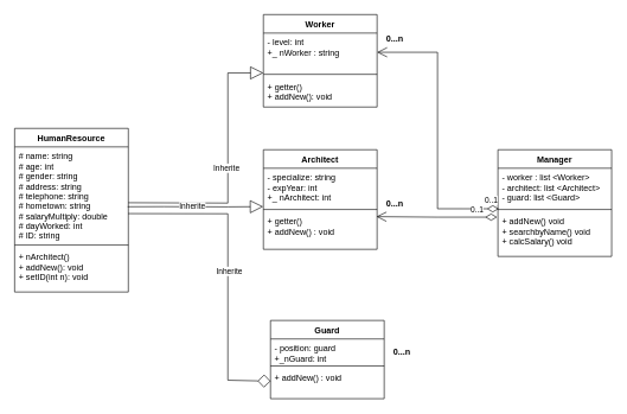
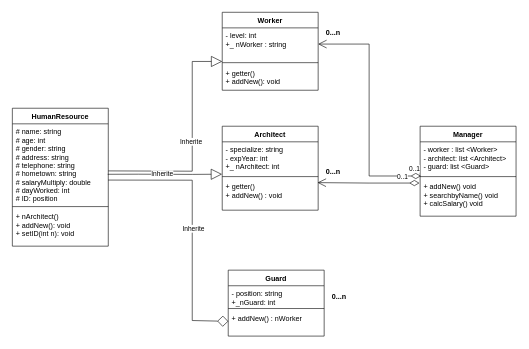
  <mxCell id="0" />
  <mxCell id="1" parent="0" />
  <mxCell id="2" value="HumanResource" style="swimlane;fontStyle=1;align=center;verticalAlign=top;childLayout=stackLayout;horizontal=1;startSize=26;horizontalStack=0;resizeParent=1;resizeParentMax=0;resizeLast=0;collapsible=1;marginBottom=0;" parent="1" vertex="1"><mxGeometry x="20" y="180" width="160" height="230" as="geometry" /></mxCell>
- <mxCell id="3" value="# name: string&#10;# age: int&#10;# gender: string&#10;# address: string &#10;# telephone: string&#10;# hometown: string&#10;# salaryMultiply: double&#10;# dayWorked: int &#10;# ID: string " style="text;strokeColor=none;fillColor=none;align=left;verticalAlign=top;spacingLeft=4;spacingRight=4;overflow=hidden;rotatable=0;points=[[0,0.5],[1,0.5]];portConstraint=eastwest;" parent="2" vertex="1"><mxGeometry y="26" width="160" height="134" as="geometry" /></mxCell>
+ <mxCell id="3" value="# name: string&#10;# age: int&#10;# gender: string&#10;# address: string &#10;# telephone: string&#10;# hometown: string&#10;# salaryMultiply: double&#10;# dayWorked: int &#10;# ID: position " style="text;strokeColor=none;fillColor=none;align=left;verticalAlign=top;spacingLeft=4;spacingRight=4;overflow=hidden;rotatable=0;points=[[0,0.5],[1,0.5]];portConstraint=eastwest;" parent="2" vertex="1"><mxGeometry y="26" width="160" height="134" as="geometry" /></mxCell>
  <mxCell id="4" value="" style="line;strokeWidth=1;fillColor=none;align=left;verticalAlign=middle;spacingTop=-1;spacingLeft=3;spacingRight=3;rotatable=0;labelPosition=right;points=[];portConstraint=eastwest;" parent="2" vertex="1"><mxGeometry y="160" width="160" height="8" as="geometry" /></mxCell>
  <mxCell id="5" value="+ nArchitect()&#10;+ addNew(): void&#10;+ setID(int n): void" style="text;strokeColor=none;fillColor=none;align=left;verticalAlign=top;spacingLeft=4;spacingRight=4;overflow=hidden;rotatable=0;points=[[0,0.5],[1,0.5]];portConstraint=eastwest;" parent="2" vertex="1"><mxGeometry y="168" width="160" height="62" as="geometry" /></mxCell>
  <mxCell id="6" value="Inherite" style="endArrow=block;endSize=16;endFill=0;html=1;rounded=0;" parent="1" edge="1"><mxGeometry x="0.016" y="2" width="160" relative="1" as="geometry"><mxPoint x="180" y="284.5" as="sourcePoint" /><mxPoint x="370" y="102" as="targetPoint" /><Array as="points"><mxPoint x="320" y="285" /><mxPoint x="320" y="102" /></Array><mxPoint as="offset" /></mxGeometry></mxCell>
  <mxCell id="7" value="Worker" style="swimlane;fontStyle=1;align=center;verticalAlign=top;childLayout=stackLayout;horizontal=1;startSize=26;horizontalStack=0;resizeParent=1;resizeParentMax=0;resizeLast=0;collapsible=1;marginBottom=0;" parent="1" vertex="1"><mxGeometry x="370" y="20" width="160" height="130" as="geometry" /></mxCell>
  <mxCell id="8" value="- level: int&#10;+_ nWorker : string" style="text;strokeColor=none;fillColor=none;align=left;verticalAlign=top;spacingLeft=4;spacingRight=4;overflow=hidden;rotatable=0;points=[[0,0.5],[1,0.5]];portConstraint=eastwest;fontStyle=0" parent="7" vertex="1"><mxGeometry y="26" width="160" height="54" as="geometry" /></mxCell>
  <mxCell id="9" value="" style="line;strokeWidth=1;fillColor=none;align=left;verticalAlign=middle;spacingTop=-1;spacingLeft=3;spacingRight=3;rotatable=0;labelPosition=right;points=[];portConstraint=eastwest;" parent="7" vertex="1"><mxGeometry y="80" width="160" height="8" as="geometry" /></mxCell>
  <mxCell id="10" value="+ getter()&#10;+ addNew(): void" style="text;strokeColor=none;fillColor=none;align=left;verticalAlign=top;spacingLeft=4;spacingRight=4;overflow=hidden;rotatable=0;points=[[0,0.5],[1,0.5]];portConstraint=eastwest;" parent="7" vertex="1"><mxGeometry y="88" width="160" height="42" as="geometry" /></mxCell>
  <mxCell id="11" value="Architect" style="swimlane;fontStyle=1;align=center;verticalAlign=top;childLayout=stackLayout;horizontal=1;startSize=26;horizontalStack=0;resizeParent=1;resizeParentMax=0;resizeLast=0;collapsible=1;marginBottom=0;" parent="1" vertex="1"><mxGeometry x="370" y="210" width="160" height="140" as="geometry" /></mxCell>
  <mxCell id="12" value="- specialize: string&#10;- expYear: int&#10;+_ nArchitect: int" style="text;strokeColor=none;fillColor=none;align=left;verticalAlign=top;spacingLeft=4;spacingRight=4;overflow=hidden;rotatable=0;points=[[0,0.5],[1,0.5]];portConstraint=eastwest;" parent="11" vertex="1"><mxGeometry y="26" width="160" height="54" as="geometry" /></mxCell>
  <mxCell id="13" value="" style="line;strokeWidth=1;fillColor=none;align=left;verticalAlign=middle;spacingTop=-1;spacingLeft=3;spacingRight=3;rotatable=0;labelPosition=right;points=[];portConstraint=eastwest;" parent="11" vertex="1"><mxGeometry y="80" width="160" height="8" as="geometry" /></mxCell>
  <mxCell id="14" value="+ getter()&#10;+ addNew() : void" style="text;strokeColor=none;fillColor=none;align=left;verticalAlign=top;spacingLeft=4;spacingRight=4;overflow=hidden;rotatable=0;points=[[0,0.5],[1,0.5]];portConstraint=eastwest;" parent="11" vertex="1"><mxGeometry y="88" width="160" height="52" as="geometry" /></mxCell>
  <mxCell id="15" value="Guard" style="swimlane;fontStyle=1;align=center;verticalAlign=top;childLayout=stackLayout;horizontal=1;startSize=26;horizontalStack=0;resizeParent=1;resizeParentMax=0;resizeLast=0;collapsible=1;marginBottom=0;" parent="1" vertex="1"><mxGeometry x="380" y="450" width="160" height="110" as="geometry" /></mxCell>
- <mxCell id="16" value="- position: guard&#10;+_nGuard: int" style="text;strokeColor=none;fillColor=none;align=left;verticalAlign=top;spacingLeft=4;spacingRight=4;overflow=hidden;rotatable=0;points=[[0,0.5],[1,0.5]];portConstraint=eastwest;" parent="15" vertex="1"><mxGeometry y="26" width="160" height="34" as="geometry" /></mxCell>
+ <mxCell id="16" value="- position: string&#10;+_nGuard: int" style="text;strokeColor=none;fillColor=none;align=left;verticalAlign=top;spacingLeft=4;spacingRight=4;overflow=hidden;rotatable=0;points=[[0,0.5],[1,0.5]];portConstraint=eastwest;" parent="15" vertex="1"><mxGeometry y="26" width="160" height="34" as="geometry" /></mxCell>
  <mxCell id="17" value="" style="line;strokeWidth=1;fillColor=none;align=left;verticalAlign=middle;spacingTop=-1;spacingLeft=3;spacingRight=3;rotatable=0;labelPosition=right;points=[];portConstraint=eastwest;" parent="15" vertex="1"><mxGeometry y="60" width="160" height="8" as="geometry" /></mxCell>
- <mxCell id="18" value="+ addNew() : void" style="text;strokeColor=none;fillColor=none;align=left;verticalAlign=top;spacingLeft=4;spacingRight=4;overflow=hidden;rotatable=0;points=[[0,0.5],[1,0.5]];portConstraint=eastwest;" parent="15" vertex="1"><mxGeometry y="68" width="160" height="42" as="geometry" /></mxCell>
+ <mxCell id="18" value="+ addNew() : nWorker" style="text;strokeColor=none;fillColor=none;align=left;verticalAlign=top;spacingLeft=4;spacingRight=4;overflow=hidden;rotatable=0;points=[[0,0.5],[1,0.5]];portConstraint=eastwest;" parent="15" vertex="1"><mxGeometry y="68" width="160" height="42" as="geometry" /></mxCell>
  <mxCell id="19" value="Inherite" style="endArrow=diamond;endSize=16;endFill=0;html=1;rounded=0;entryX=0.001;entryY=0.414;entryDx=0;entryDy=0;exitX=0.999;exitY=0.7;exitDx=0;exitDy=0;exitPerimeter=0;entryPerimeter=0;" parent="1" source="3" target="18" edge="1"><mxGeometry x="0.016" y="2" width="160" relative="1" as="geometry"><mxPoint x="260" y="320" as="sourcePoint" /><mxPoint x="370" y="403" as="targetPoint" /><Array as="points"><mxPoint x="320" y="300" /><mxPoint x="320" y="534" /></Array><mxPoint as="offset" /></mxGeometry></mxCell>
  <mxCell id="20" value="Inherite" style="endArrow=block;endSize=16;endFill=0;html=1;rounded=0;entryX=-0.002;entryY=0.04;entryDx=0;entryDy=0;entryPerimeter=0;exitX=0.994;exitY=0.628;exitDx=0;exitDy=0;exitPerimeter=0;" parent="1" source="3" edge="1"><mxGeometry x="-0.046" width="160" relative="1" as="geometry"><mxPoint x="180" y="404.82" as="sourcePoint" /><mxPoint x="369.68" y="290" as="targetPoint" /><Array as="points"><mxPoint x="230" y="290" /><mxPoint x="320" y="290.32" /></Array><mxPoint as="offset" /></mxGeometry></mxCell>
  <mxCell id="21" value="Manager&#10;" style="swimlane;fontStyle=1;align=center;verticalAlign=top;childLayout=stackLayout;horizontal=1;startSize=26;horizontalStack=0;resizeParent=1;resizeParentMax=0;resizeLast=0;collapsible=1;marginBottom=0;" parent="1" vertex="1"><mxGeometry x="700" y="210" width="160" height="150" as="geometry" /></mxCell>
  <mxCell id="22" value="- worker : list &lt;Worker&gt;&#10;- architect: list &lt;Architect&gt;&#10;- guard: list &lt;Guard&gt;" style="text;strokeColor=none;fillColor=none;align=left;verticalAlign=top;spacingLeft=4;spacingRight=4;overflow=hidden;rotatable=0;points=[[0,0.5],[1,0.5]];portConstraint=eastwest;" parent="21" vertex="1"><mxGeometry y="26" width="160" height="54" as="geometry" /></mxCell>
  <mxCell id="23" value="" style="line;strokeWidth=1;fillColor=none;align=left;verticalAlign=middle;spacingTop=-1;spacingLeft=3;spacingRight=3;rotatable=0;labelPosition=right;points=[];portConstraint=eastwest;" parent="21" vertex="1"><mxGeometry y="80" width="160" height="8" as="geometry" /></mxCell>
  <mxCell id="24" value="+ addNew() void&#10;+ searchbyName() void&#10;+ calcSalary() void" style="text;strokeColor=none;fillColor=none;align=left;verticalAlign=top;spacingLeft=4;spacingRight=4;overflow=hidden;rotatable=0;points=[[0,0.5],[1,0.5]];portConstraint=eastwest;" parent="21" vertex="1"><mxGeometry y="88" width="160" height="62" as="geometry" /></mxCell>
  <mxCell id="25" value="0..1" style="endArrow=open;html=1;endSize=12;startArrow=diamondThin;startSize=14;startFill=0;edgeStyle=orthogonalEdgeStyle;align=left;verticalAlign=bottom;rounded=0;exitX=0.008;exitY=1.056;exitDx=0;exitDy=0;exitPerimeter=0;" parent="1" source="22" target="8" edge="1"><mxGeometry x="-0.891" y="-3" relative="1" as="geometry"><mxPoint x="650" y="160" as="sourcePoint" /><mxPoint x="810" y="160" as="targetPoint" /><mxPoint as="offset" /></mxGeometry></mxCell>
  <mxCell id="26" value="0...n" style="text;align=center;fontStyle=1;verticalAlign=middle;spacingLeft=3;spacingRight=3;strokeColor=none;rotatable=0;points=[[0,0.5],[1,0.5]];portConstraint=eastwest;" parent="1" vertex="1"><mxGeometry x="530" y="40" width="50" height="26" as="geometry" /></mxCell>
  <mxCell id="27" value="0..1" style="endArrow=open;html=1;endSize=12;startArrow=diamondThin;startSize=14;startFill=0;edgeStyle=orthogonalEdgeStyle;align=left;verticalAlign=bottom;rounded=0;exitX=-0.007;exitY=0.109;exitDx=0;exitDy=0;exitPerimeter=0;entryX=0.994;entryY=0.116;entryDx=0;entryDy=0;entryPerimeter=0;" parent="1" source="24" target="14" edge="1"><mxGeometry x="-0.544" y="-1" relative="1" as="geometry"><mxPoint x="690" y="320" as="sourcePoint" /><mxPoint x="590" y="320" as="targetPoint" /><mxPoint as="offset" /></mxGeometry></mxCell>
  <mxCell id="28" value="0...n" style="text;align=center;fontStyle=1;verticalAlign=middle;spacingLeft=3;spacingRight=3;strokeColor=none;rotatable=0;points=[[0,0.5],[1,0.5]];portConstraint=eastwest;" parent="1" vertex="1"><mxGeometry x="530" y="272" width="50" height="26" as="geometry" /></mxCell>
  <mxCell id="29" value="0...n" style="text;align=center;fontStyle=1;verticalAlign=middle;spacingLeft=3;spacingRight=3;strokeColor=none;rotatable=0;points=[[0,0.5],[1,0.5]];portConstraint=eastwest;" parent="1" vertex="1"><mxGeometry x="540" y="480" width="50" height="26" as="geometry" /></mxCell>
